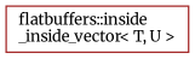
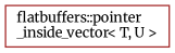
  digraph {
    rankdir=TB
    fontname=Merriweather
-   n1 [color=brown fillcolor=white fontname=Merriweather fontsize=10 height=0.2 label="flatbuffers::inside\l_inside_vector\< T, U \>" shape=box style=filled width=0.4]
+   n1 [color=brown fillcolor=white fontname=Merriweather fontsize=10 height=0.2 label="flatbuffers::pointer\l_inside_vector\< T, U \>" shape=box style=filled width=0.4]
  }
